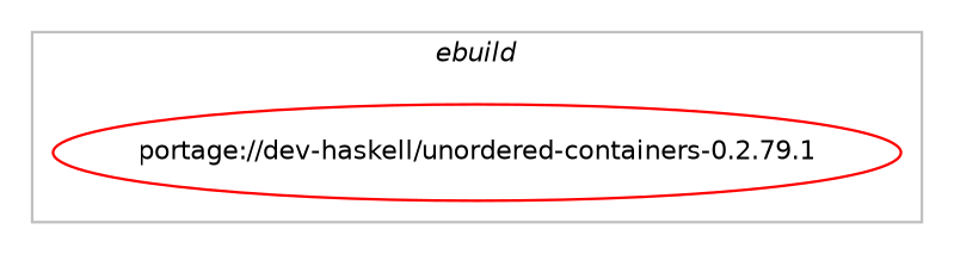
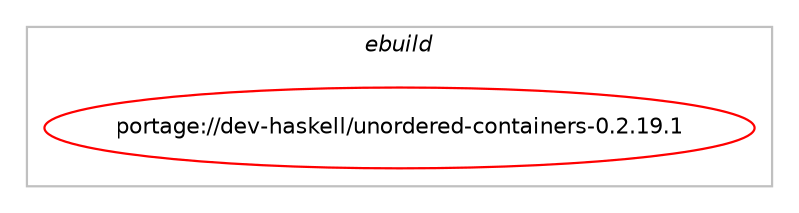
  digraph {
    compound=true
    concentrate=true
    fontname=Helvetica
    fontsize=10
    newrank=true
    rankdir=TB
    ranksep=1.5
-   n1 [color=red fontname=Helvetica fontsize=10 label="portage://dev-haskell/unordered-containers-0.2.79.1" width=4]
+   n1 [color=red fontname=Helvetica fontsize=10 label="portage://dev-haskell/unordered-containers-0.2.19.1" width=4]
    subgraph cluster_1 {
      color=gray
      label=<<i>ebuild</i>>
      n1
    }
    subgraph cluster_2 {
      color=gray
      label=<<i>dependencies</i>>
      subgraph cluster_3 {
        color=gray
        fillcolor="#eeeeee"
        label=<<i>compile</i>>
        style=filled
      }
      subgraph cluster_4 {
        color=gray
        fillcolor="#eeeeee"
        label=<<i>compile and run</i>>
        style=filled
      }
      subgraph cluster_5 {
        color=gray
        fillcolor="#eeeeee"
        label=<<i>run</i>>
        style=filled
      }
    }
    subgraph cluster_6 {
      color=gray
      label=<<i>candidates</i>>
      rank=same
    }
  }
